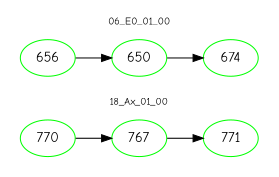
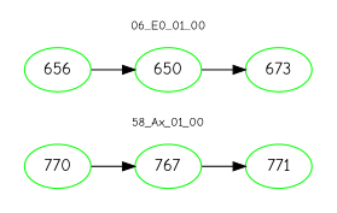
  digraph {
    fontname="Comic Neue"
    rankdir=LR
    node [color=green fontname="Comic Neue"]
    edge [color=black fontname="Comic Neue"]
    n1 [label=770]
    n2 [label=767]
    n3 [label=771]
    n4 [label=656]
    n5 [label=650]
-   n6 [label=674]
+   n6 [label=673]
    subgraph cluster_1 {
      color=white
      fontsize=10
-     label="18_Ax_01_00"
+     label="58_Ax_01_00"
      n1
      n2
      n3
    }
    subgraph cluster_2 {
      color=white
      fontsize=10
      label="06_E0_01_00"
      n4
      n5
      n6
    }
    n1 -> n2
    n2 -> n3
    n4 -> n5
    n5 -> n6
  }
